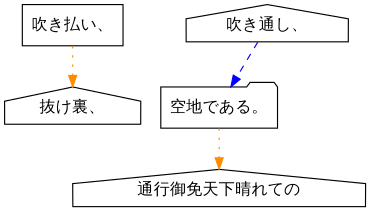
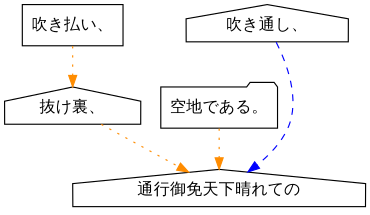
  digraph {
    fontname="Noto Serif"
    node [fontname="Noto Serif" shape=house]
    edge [color=darkorange fontname="Noto Serif" style=dotted]
    n1 [label="吹き払い、" shape=box]
    n2 [label="抜け裏、"]
    n3 [label="吹き通し、"]
    n4 [label="空地である。" shape=folder]
    n5 [label="通行御免天下晴れての"]
    n1 -> n2
-   n3 -> n4 [color=blue style=dashed]
+   n2 -> n5
+   n3 -> n5 [color=blue style=dashed]
    n4 -> n5
  }
